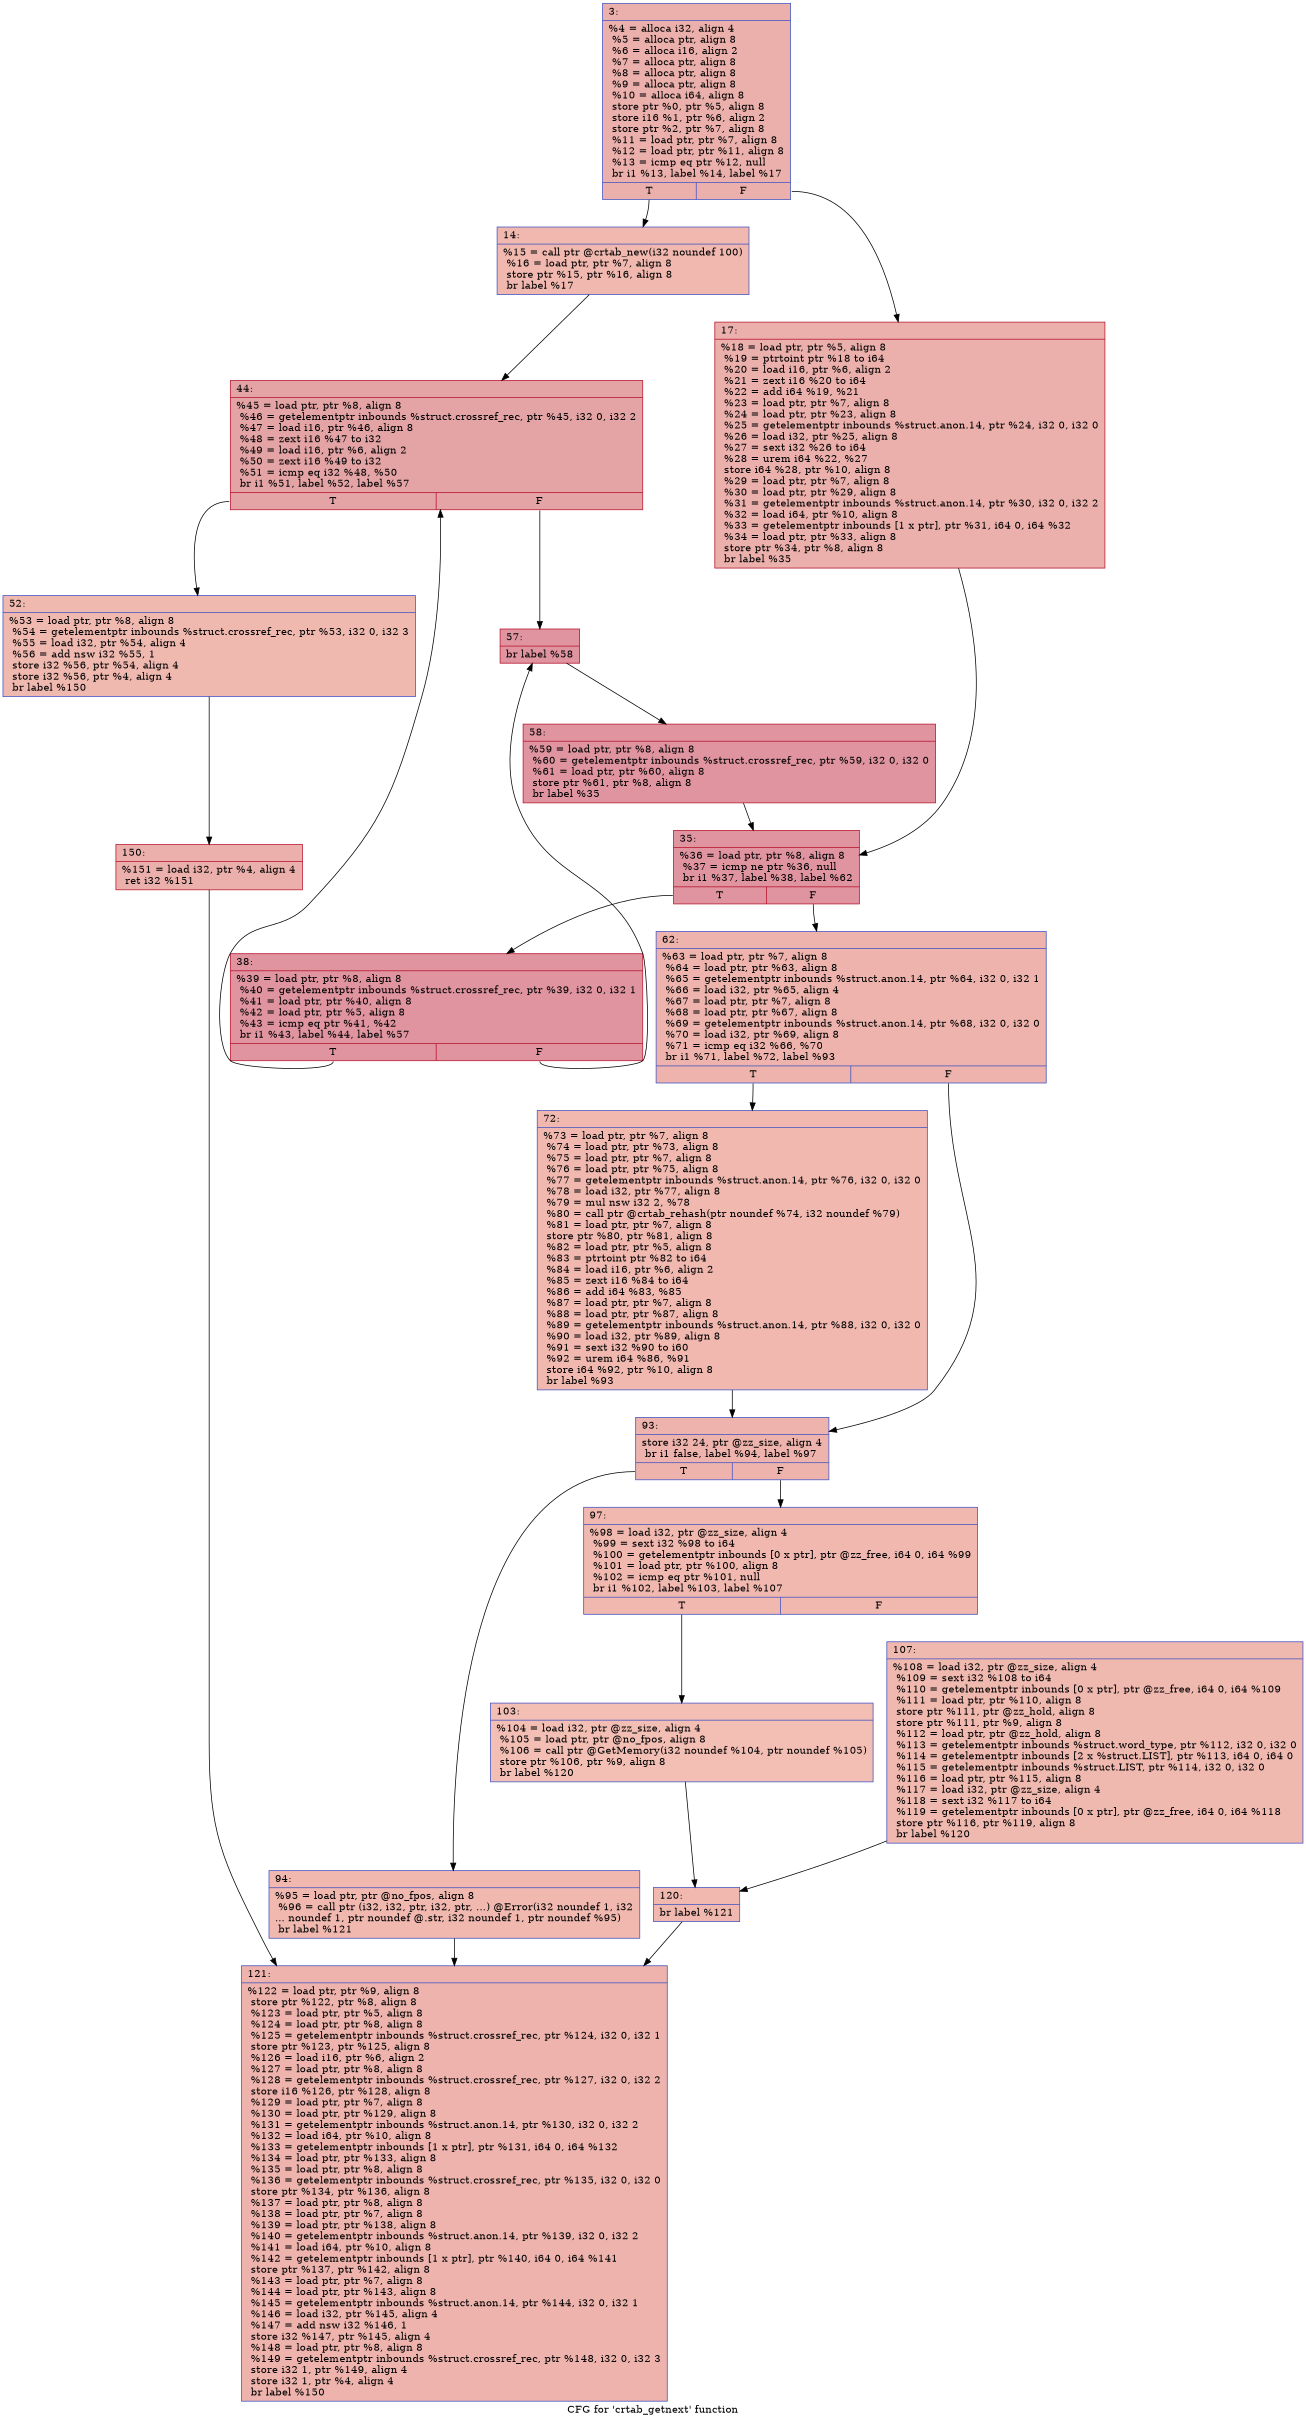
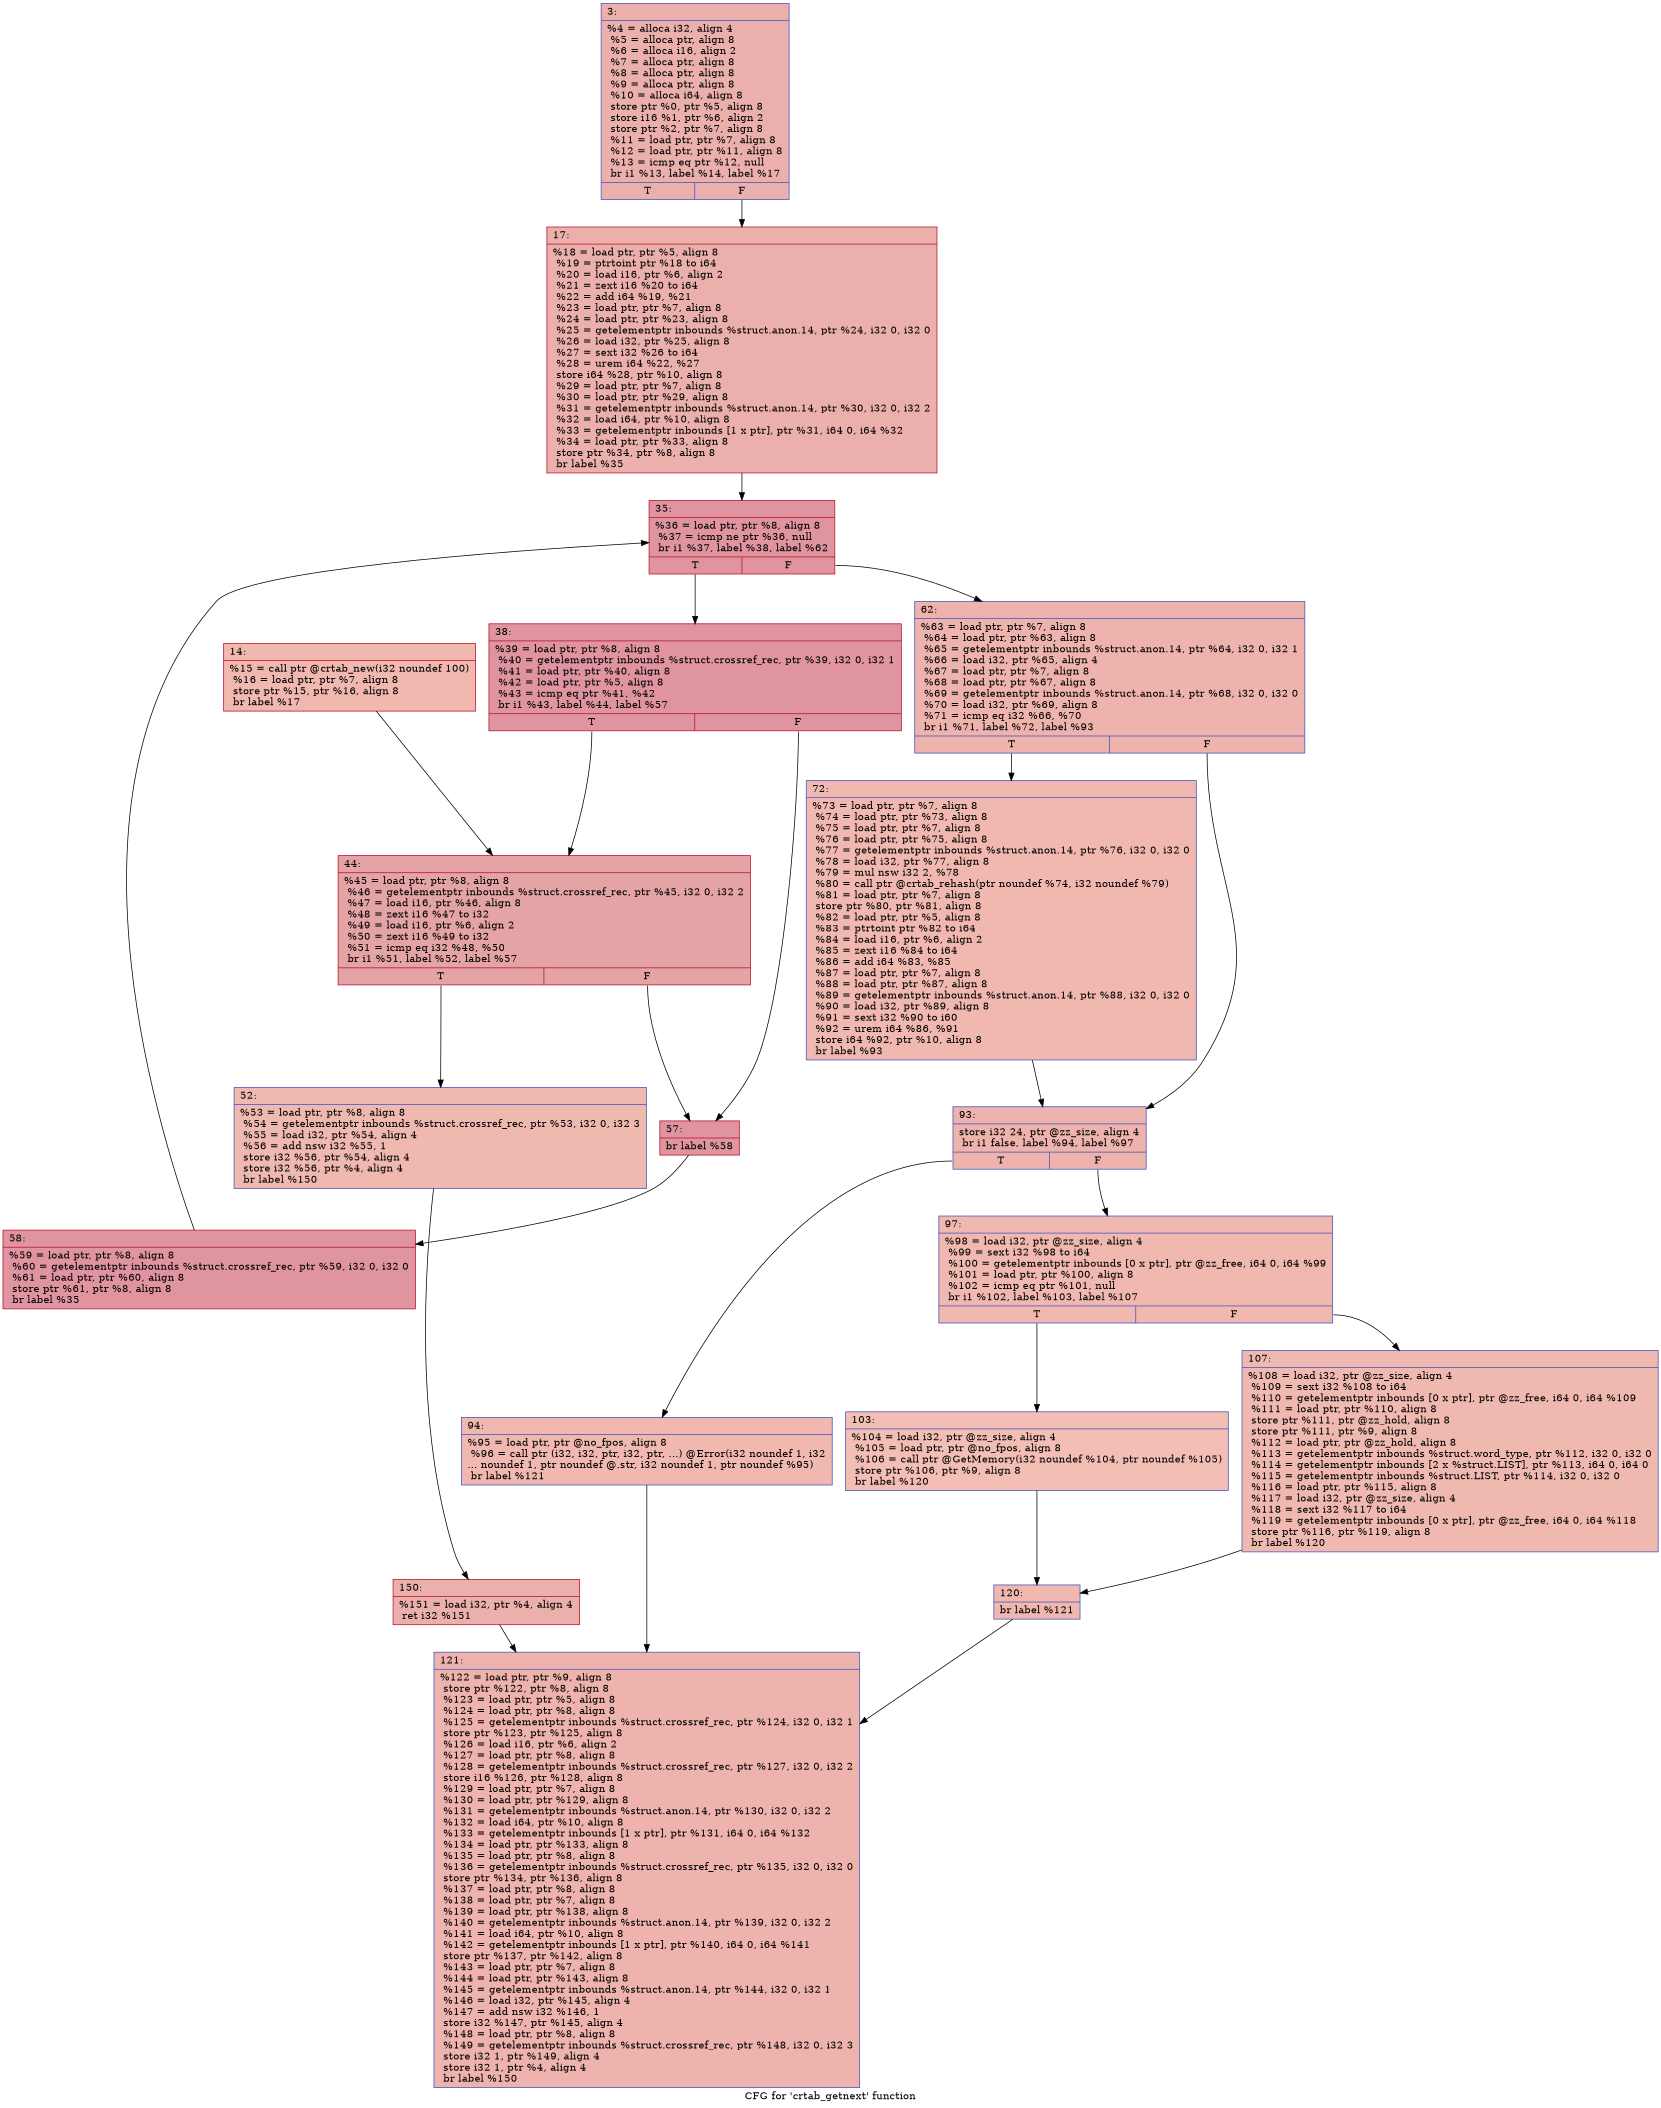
  digraph {
    fontname="DejaVu Serif"
    label="CFG for 'crtab_getnext' function"
    node [color="#3d50c3ff" fillcolor="#dc5d4a70" fontname="DejaVu Serif" shape=record style=filled]
    edge [fontname="DejaVu Serif"]
    n1 [fillcolor="#d24b4070" label="{3:\l|  %4 = alloca i32, align 4\l  %5 = alloca ptr, align 8\l  %6 = alloca i16, align 2\l  %7 = alloca ptr, align 8\l  %8 = alloca ptr, align 8\l  %9 = alloca ptr, align 8\l  %10 = alloca i64, align 8\l  store ptr %0, ptr %5, align 8\l  store i16 %1, ptr %6, align 2\l  store ptr %2, ptr %7, align 8\l  %11 = load ptr, ptr %7, align 8\l  %12 = load ptr, ptr %11, align 8\l  %13 = icmp eq ptr %12, null\l  br i1 %13, label %14, label %17\l|{<s0>T|<s1>F}}"]
-   n2 [label="{14:\l|  %15 = call ptr @crtab_new(i32 noundef 100)\l  %16 = load ptr, ptr %7, align 8\l  store ptr %15, ptr %16, align 8\l  br label %17\l}"]
+   n2 [color="#b70d28ff" label="{14:\l|  %15 = call ptr @crtab_new(i32 noundef 100)\l  %16 = load ptr, ptr %7, align 8\l  store ptr %15, ptr %16, align 8\l  br label %17\l}"]
    n3 [color="#b70d28ff" fillcolor="#d24b4070" label="{17:\l|  %18 = load ptr, ptr %5, align 8\l  %19 = ptrtoint ptr %18 to i64\l  %20 = load i16, ptr %6, align 2\l  %21 = zext i16 %20 to i64\l  %22 = add i64 %19, %21\l  %23 = load ptr, ptr %7, align 8\l  %24 = load ptr, ptr %23, align 8\l  %25 = getelementptr inbounds %struct.anon.14, ptr %24, i32 0, i32 0\l  %26 = load i32, ptr %25, align 8\l  %27 = sext i32 %26 to i64\l  %28 = urem i64 %22, %27\l  store i64 %28, ptr %10, align 8\l  %29 = load ptr, ptr %7, align 8\l  %30 = load ptr, ptr %29, align 8\l  %31 = getelementptr inbounds %struct.anon.14, ptr %30, i32 0, i32 2\l  %32 = load i64, ptr %10, align 8\l  %33 = getelementptr inbounds [1 x ptr], ptr %31, i64 0, i64 %32\l  %34 = load ptr, ptr %33, align 8\l  store ptr %34, ptr %8, align 8\l  br label %35\l}"]
    n4 [color="#b70d28ff" fillcolor="#c32e3170" label="{44:\l|  %45 = load ptr, ptr %8, align 8\l  %46 = getelementptr inbounds %struct.crossref_rec, ptr %45, i32 0, i32 2\l  %47 = load i16, ptr %46, align 8\l  %48 = zext i16 %47 to i32\l  %49 = load i16, ptr %6, align 2\l  %50 = zext i16 %49 to i32\l  %51 = icmp eq i32 %48, %50\l  br i1 %51, label %52, label %57\l|{<s0>T|<s1>F}}"]
    n5 [color="#b70d28ff" fillcolor="#b70d2870" label="{35:\l|  %36 = load ptr, ptr %8, align 8\l  %37 = icmp ne ptr %36, null\l  br i1 %37, label %38, label %62\l|{<s0>T|<s1>F}}"]
    n6 [color="#b70d28ff" fillcolor="#b70d2870" label="{38:\l|  %39 = load ptr, ptr %8, align 8\l  %40 = getelementptr inbounds %struct.crossref_rec, ptr %39, i32 0, i32 1\l  %41 = load ptr, ptr %40, align 8\l  %42 = load ptr, ptr %5, align 8\l  %43 = icmp eq ptr %41, %42\l  br i1 %43, label %44, label %57\l|{<s0>T|<s1>F}}"]
    n7 [fillcolor="#d6524470" label="{62:\l|  %63 = load ptr, ptr %7, align 8\l  %64 = load ptr, ptr %63, align 8\l  %65 = getelementptr inbounds %struct.anon.14, ptr %64, i32 0, i32 1\l  %66 = load i32, ptr %65, align 4\l  %67 = load ptr, ptr %7, align 8\l  %68 = load ptr, ptr %67, align 8\l  %69 = getelementptr inbounds %struct.anon.14, ptr %68, i32 0, i32 0\l  %70 = load i32, ptr %69, align 8\l  %71 = icmp eq i32 %66, %70\l  br i1 %71, label %72, label %93\l|{<s0>T|<s1>F}}"]
    n8 [color="#b70d28ff" fillcolor="#b70d2870" label="{57:\l|  br label %58\l}"]
    n9 [label="{72:\l|  %73 = load ptr, ptr %7, align 8\l  %74 = load ptr, ptr %73, align 8\l  %75 = load ptr, ptr %7, align 8\l  %76 = load ptr, ptr %75, align 8\l  %77 = getelementptr inbounds %struct.anon.14, ptr %76, i32 0, i32 0\l  %78 = load i32, ptr %77, align 8\l  %79 = mul nsw i32 2, %78\l  %80 = call ptr @crtab_rehash(ptr noundef %74, i32 noundef %79)\l  %81 = load ptr, ptr %7, align 8\l  store ptr %80, ptr %81, align 8\l  %82 = load ptr, ptr %5, align 8\l  %83 = ptrtoint ptr %82 to i64\l  %84 = load i16, ptr %6, align 2\l  %85 = zext i16 %84 to i64\l  %86 = add i64 %83, %85\l  %87 = load ptr, ptr %7, align 8\l  %88 = load ptr, ptr %87, align 8\l  %89 = getelementptr inbounds %struct.anon.14, ptr %88, i32 0, i32 0\l  %90 = load i32, ptr %89, align 8\l  %91 = sext i32 %90 to i60\l  %92 = urem i64 %86, %91\l  store i64 %92, ptr %10, align 8\l  br label %93\l}"]
    n10 [fillcolor="#d6524470" label="{93:\l|  store i32 24, ptr @zz_size, align 4\l  br i1 false, label %94, label %97\l|{<s0>T|<s1>F}}"]
    n11 [fillcolor="#de614d70" label="{52:\l|  %53 = load ptr, ptr %8, align 8\l  %54 = getelementptr inbounds %struct.crossref_rec, ptr %53, i32 0, i32 3\l  %55 = load i32, ptr %54, align 4\l  %56 = add nsw i32 %55, 1\l  store i32 %56, ptr %54, align 4\l  store i32 %56, ptr %4, align 4\l  br label %150\l}"]
    n12 [color="#b70d28ff" fillcolor="#b70d2870" label="{58:\l|  %59 = load ptr, ptr %8, align 8\l  %60 = getelementptr inbounds %struct.crossref_rec, ptr %59, i32 0, i32 0\l  %61 = load ptr, ptr %60, align 8\l  store ptr %61, ptr %8, align 8\l  br label %35\l}"]
    n13 [label="{94:\l|  %95 = load ptr, ptr @no_fpos, align 8\l  %96 = call ptr (i32, i32, ptr, i32, ptr, ...) @Error(i32 noundef 1, i32\l... noundef 1, ptr noundef @.str, i32 noundef 1, ptr noundef %95)\l  br label %121\l}"]
    n14 [label="{97:\l|  %98 = load i32, ptr @zz_size, align 4\l  %99 = sext i32 %98 to i64\l  %100 = getelementptr inbounds [0 x ptr], ptr @zz_free, i64 0, i64 %99\l  %101 = load ptr, ptr %100, align 8\l  %102 = icmp eq ptr %101, null\l  br i1 %102, label %103, label %107\l|{<s0>T|<s1>F}}"]
    n15 [color="#b70d28ff" fillcolor="#d24b4070" label="{150:\l|  %151 = load i32, ptr %4, align 4\l  ret i32 %151\l}"]
    n16 [fillcolor="#d6524470" label="{121:\l|  %122 = load ptr, ptr %9, align 8\l  store ptr %122, ptr %8, align 8\l  %123 = load ptr, ptr %5, align 8\l  %124 = load ptr, ptr %8, align 8\l  %125 = getelementptr inbounds %struct.crossref_rec, ptr %124, i32 0, i32 1\l  store ptr %123, ptr %125, align 8\l  %126 = load i16, ptr %6, align 2\l  %127 = load ptr, ptr %8, align 8\l  %128 = getelementptr inbounds %struct.crossref_rec, ptr %127, i32 0, i32 2\l  store i16 %126, ptr %128, align 8\l  %129 = load ptr, ptr %7, align 8\l  %130 = load ptr, ptr %129, align 8\l  %131 = getelementptr inbounds %struct.anon.14, ptr %130, i32 0, i32 2\l  %132 = load i64, ptr %10, align 8\l  %133 = getelementptr inbounds [1 x ptr], ptr %131, i64 0, i64 %132\l  %134 = load ptr, ptr %133, align 8\l  %135 = load ptr, ptr %8, align 8\l  %136 = getelementptr inbounds %struct.crossref_rec, ptr %135, i32 0, i32 0\l  store ptr %134, ptr %136, align 8\l  %137 = load ptr, ptr %8, align 8\l  %138 = load ptr, ptr %7, align 8\l  %139 = load ptr, ptr %138, align 8\l  %140 = getelementptr inbounds %struct.anon.14, ptr %139, i32 0, i32 2\l  %141 = load i64, ptr %10, align 8\l  %142 = getelementptr inbounds [1 x ptr], ptr %140, i64 0, i64 %141\l  store ptr %137, ptr %142, align 8\l  %143 = load ptr, ptr %7, align 8\l  %144 = load ptr, ptr %143, align 8\l  %145 = getelementptr inbounds %struct.anon.14, ptr %144, i32 0, i32 1\l  %146 = load i32, ptr %145, align 4\l  %147 = add nsw i32 %146, 1\l  store i32 %147, ptr %145, align 4\l  %148 = load ptr, ptr %8, align 8\l  %149 = getelementptr inbounds %struct.crossref_rec, ptr %148, i32 0, i32 3\l  store i32 1, ptr %149, align 4\l  store i32 1, ptr %4, align 4\l  br label %150\l}"]
    n17 [fillcolor="#e36c5570" label="{103:\l|  %104 = load i32, ptr @zz_size, align 4\l  %105 = load ptr, ptr @no_fpos, align 8\l  %106 = call ptr @GetMemory(i32 noundef %104, ptr noundef %105)\l  store ptr %106, ptr %9, align 8\l  br label %120\l}"]
    n18 [fillcolor="#de614d70" label="{107:\l|  %108 = load i32, ptr @zz_size, align 4\l  %109 = sext i32 %108 to i64\l  %110 = getelementptr inbounds [0 x ptr], ptr @zz_free, i64 0, i64 %109\l  %111 = load ptr, ptr %110, align 8\l  store ptr %111, ptr @zz_hold, align 8\l  store ptr %111, ptr %9, align 8\l  %112 = load ptr, ptr @zz_hold, align 8\l  %113 = getelementptr inbounds %struct.word_type, ptr %112, i32 0, i32 0\l  %114 = getelementptr inbounds [2 x %struct.LIST], ptr %113, i64 0, i64 0\l  %115 = getelementptr inbounds %struct.LIST, ptr %114, i32 0, i32 0\l  %116 = load ptr, ptr %115, align 8\l  %117 = load i32, ptr @zz_size, align 4\l  %118 = sext i32 %117 to i64\l  %119 = getelementptr inbounds [0 x ptr], ptr @zz_free, i64 0, i64 %118\l  store ptr %116, ptr %119, align 8\l  br label %120\l}"]
    n19 [label="{120:\l|  br label %121\l}"]
-   n1 -> n2 [tailport=s0]
    n1 -> n3 [tailport=s1]
    n2 -> n4
    n3 -> n5
    n4 -> n8 [tailport=s1]
    n4 -> n11 [tailport=s0]
    n5 -> n6 [tailport=s0]
    n5 -> n7 [tailport=s1]
    n6 -> n4 [tailport=s0]
    n6 -> n8 [tailport=s1]
    n7 -> n9 [tailport=s0]
    n7 -> n10 [tailport=s1]
    n8 -> n12
    n9 -> n10
    n10 -> n13 [tailport=s0]
    n10 -> n14 [tailport=s1]
    n11 -> n15
    n12 -> n5
    n13 -> n16
    n14 -> n17 [tailport=s0]
+   n14 -> n18 [tailport=s1]
    n15 -> n16
    n17 -> n19
    n18 -> n19
    n19 -> n16
  }
